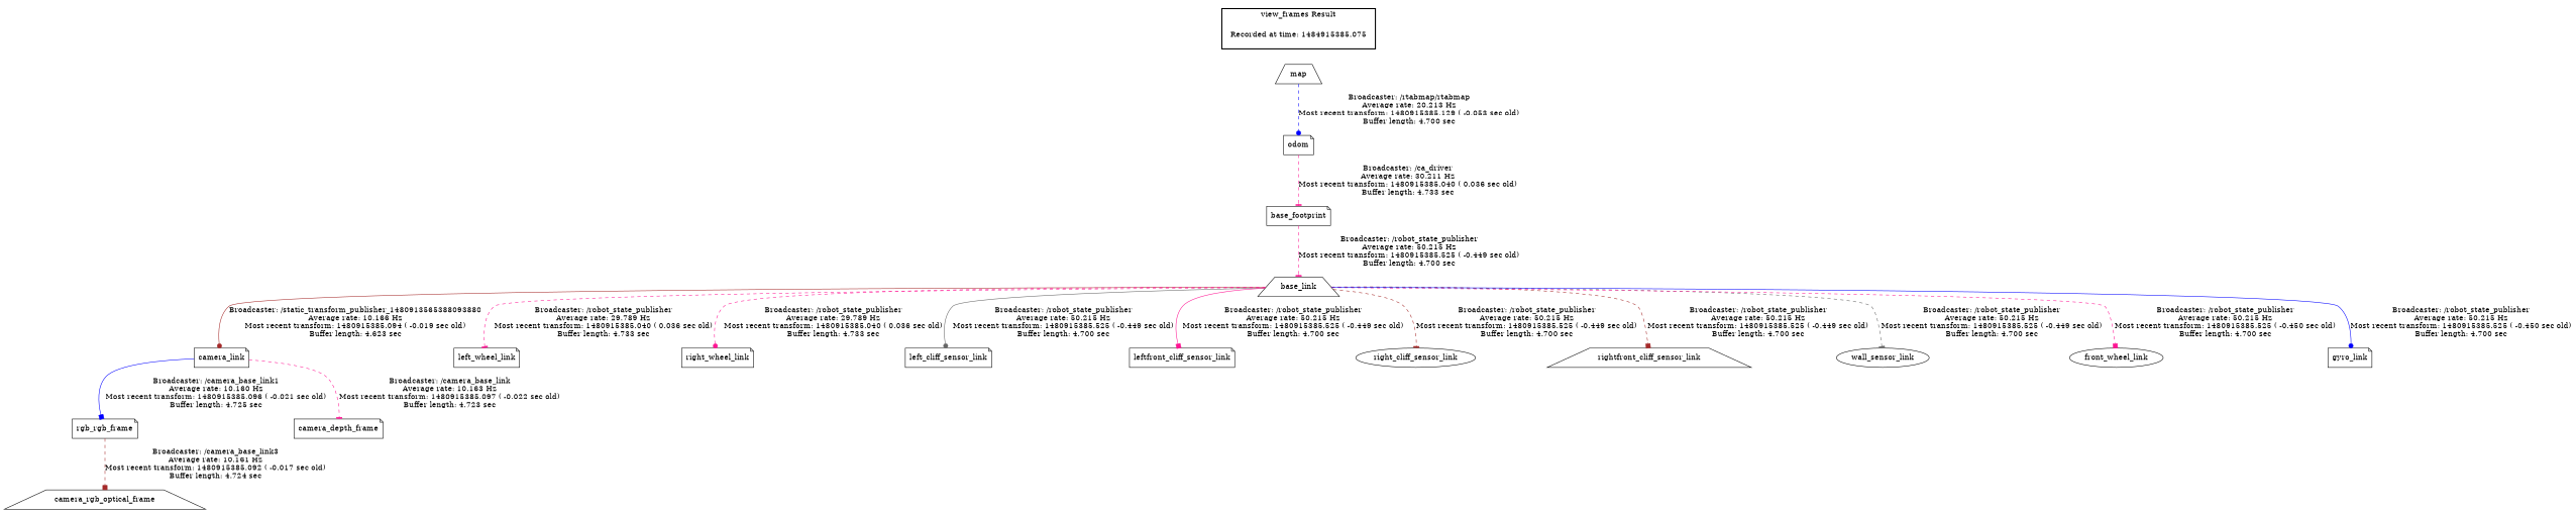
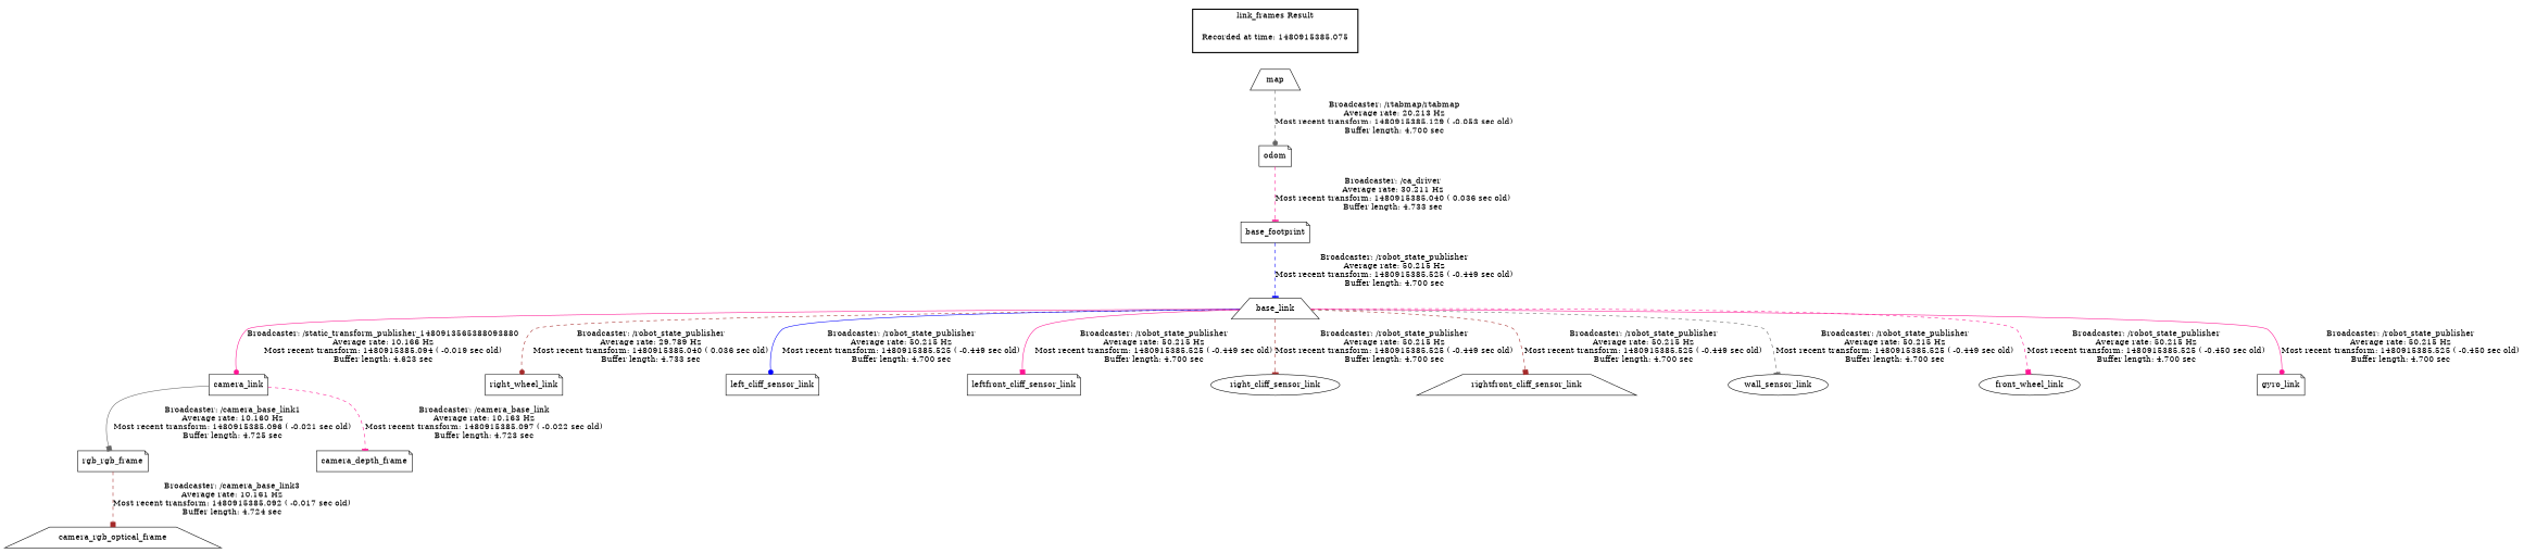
  digraph {
    node [shape=note]
    edge [style=dashed arrowhead=tee color=deeppink]
-   "Recorded at time: 1480915385.075" [shape=plaintext label="Recorded at time: 1484915385.075"]
+   "Recorded at time: 1480915385.075" [shape=plaintext]
    map [shape=trapezium]
    n3 [label=rgb_rgb_frame]
    camera_rgb_optical_frame [shape=trapezium]
    camera_link
    camera_depth_frame
    base_link [shape=trapezium]
-   left_wheel_link
    right_wheel_link
    left_cliff_sensor_link
    leftfront_cliff_sensor_link
    right_cliff_sensor_link [shape=ellipse]
    rightfront_cliff_sensor_link [shape=trapezium]
    wall_sensor_link [shape=ellipse]
    front_wheel_link [shape=ellipse]
    gyro_link
    odom
    base_footprint
    subgraph cluster_1 {
      color=black
-     label="view_frames Result"
+     label="link_frames Result"
      style=bold
      "Recorded at time: 1480915385.075"
    }
    "Recorded at time: 1480915385.075" -> map [style=invis arrowhead="" color=""]
-   map -> odom [arrowhead=dot color=blue label="Broadcaster: /rtabmap/rtabmap\nAverage rate: 20.213 Hz\nMost recent transform: 1480915385.129 ( -0.053 sec old)\nBuffer length: 4.700 sec\n"]
+   map -> odom [arrowhead=dot color=gray40 label="Broadcaster: /rtabmap/rtabmap\nAverage rate: 20.213 Hz\nMost recent transform: 1480915385.129 ( -0.053 sec old)\nBuffer length: 4.700 sec\n"]
    n3 -> camera_rgb_optical_frame [arrowhead=box color=brown label="Broadcaster: /camera_base_link3\nAverage rate: 10.161 Hz\nMost recent transform: 1480915385.092 ( -0.017 sec old)\nBuffer length: 4.724 sec\n"]
-   camera_link -> n3 [arrowhead=box color=blue label="Broadcaster: /camera_base_link1\nAverage rate: 10.160 Hz\nMost recent transform: 1480915385.096 ( -0.021 sec old)\nBuffer length: 4.725 sec\n" style=solid]
+   camera_link -> n3 [arrowhead=box color=gray40 label="Broadcaster: /camera_base_link1\nAverage rate: 10.160 Hz\nMost recent transform: 1480915385.096 ( -0.021 sec old)\nBuffer length: 4.725 sec\n" style=solid]
    camera_link -> camera_depth_frame [label="Broadcaster: /camera_base_link\nAverage rate: 10.163 Hz\nMost recent transform: 1480915385.097 ( -0.022 sec old)\nBuffer length: 4.723 sec\n"]
-   base_link -> camera_link [arrowhead=dot color=brown label="Broadcaster: /static_transform_publisher_1480913565388093880\nAverage rate: 10.166 Hz\nMost recent transform: 1480915385.094 ( -0.019 sec old)\nBuffer length: 4.623 sec\n" style=solid]
-   base_link -> left_wheel_link [label="Broadcaster: /robot_state_publisher\nAverage rate: 29.789 Hz\nMost recent transform: 1480915385.040 ( 0.036 sec old)\nBuffer length: 4.733 sec\n"]
-   base_link -> right_wheel_link [arrowhead=dot label="Broadcaster: /robot_state_publisher\nAverage rate: 29.789 Hz\nMost recent transform: 1480915385.040 ( 0.036 sec old)\nBuffer length: 4.733 sec\n"]
-   base_link -> left_cliff_sensor_link [arrowhead=dot color=gray40 label="Broadcaster: /robot_state_publisher\nAverage rate: 50.215 Hz\nMost recent transform: 1480915385.525 ( -0.449 sec old)\nBuffer length: 4.700 sec\n" style=solid]
+   base_link -> camera_link [arrowhead=dot label="Broadcaster: /static_transform_publisher_1480913565388093880\nAverage rate: 10.166 Hz\nMost recent transform: 1480915385.094 ( -0.019 sec old)\nBuffer length: 4.623 sec\n" style=solid]
+   base_link -> right_wheel_link [arrowhead=dot color=brown label="Broadcaster: /robot_state_publisher\nAverage rate: 29.789 Hz\nMost recent transform: 1480915385.040 ( 0.036 sec old)\nBuffer length: 4.733 sec\n"]
+   base_link -> left_cliff_sensor_link [arrowhead=dot color=blue label="Broadcaster: /robot_state_publisher\nAverage rate: 50.215 Hz\nMost recent transform: 1480915385.525 ( -0.449 sec old)\nBuffer length: 4.700 sec\n" style=solid]
    base_link -> leftfront_cliff_sensor_link [arrowhead=box label="Broadcaster: /robot_state_publisher\nAverage rate: 50.215 Hz\nMost recent transform: 1480915385.525 ( -0.449 sec old)\nBuffer length: 4.700 sec\n" style=solid]
    base_link -> right_cliff_sensor_link [color=brown label="Broadcaster: /robot_state_publisher\nAverage rate: 50.215 Hz\nMost recent transform: 1480915385.525 ( -0.449 sec old)\nBuffer length: 4.700 sec\n"]
    base_link -> rightfront_cliff_sensor_link [arrowhead=box color=brown label="Broadcaster: /robot_state_publisher\nAverage rate: 50.215 Hz\nMost recent transform: 1480915385.525 ( -0.449 sec old)\nBuffer length: 4.700 sec\n"]
    base_link -> wall_sensor_link [color=gray40 label="Broadcaster: /robot_state_publisher\nAverage rate: 50.215 Hz\nMost recent transform: 1480915385.525 ( -0.449 sec old)\nBuffer length: 4.700 sec\n"]
    base_link -> front_wheel_link [arrowhead=box label="Broadcaster: /robot_state_publisher\nAverage rate: 50.215 Hz\nMost recent transform: 1480915385.525 ( -0.450 sec old)\nBuffer length: 4.700 sec\n"]
-   base_link -> gyro_link [arrowhead=dot color=blue label="Broadcaster: /robot_state_publisher\nAverage rate: 50.215 Hz\nMost recent transform: 1480915385.525 ( -0.450 sec old)\nBuffer length: 4.700 sec\n" style=solid]
+   base_link -> gyro_link [arrowhead=dot label="Broadcaster: /robot_state_publisher\nAverage rate: 50.215 Hz\nMost recent transform: 1480915385.525 ( -0.450 sec old)\nBuffer length: 4.700 sec\n" style=solid]
    odom -> base_footprint [label="Broadcaster: /ca_driver\nAverage rate: 30.211 Hz\nMost recent transform: 1480915385.040 ( 0.036 sec old)\nBuffer length: 4.733 sec\n"]
-   base_footprint -> base_link [label="Broadcaster: /robot_state_publisher\nAverage rate: 50.215 Hz\nMost recent transform: 1480915385.525 ( -0.449 sec old)\nBuffer length: 4.700 sec\n"]
+   base_footprint -> base_link [color=blue label="Broadcaster: /robot_state_publisher\nAverage rate: 50.215 Hz\nMost recent transform: 1480915385.525 ( -0.449 sec old)\nBuffer length: 4.700 sec\n"]
  }
